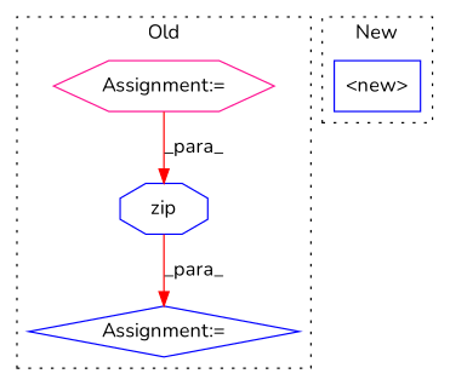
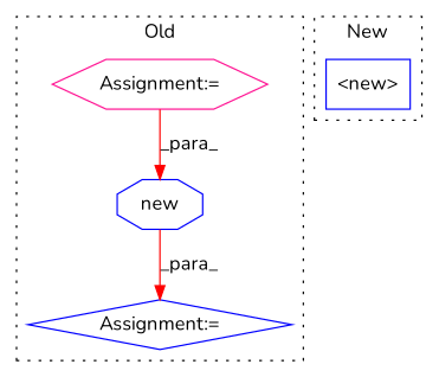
  digraph {
    fontname=Nunito
    node [a=7 l=1 color=blue fontname=Nunito]
    edge [color=red fontname=Nunito]
-   n1 [a=32 l="4,1" label=zip s="1189,1217" shape=octagon]
+   n1 [a=32 l="4,1" label=new s="1189,1217" shape=octagon]
    n2 [label="Assignment:=" s=1092 shape=hexagon color=deeppink]
    n3 [label="Assignment:=" s=1183 shape=diamond]
    n4 [a=14 l=30 label="<new>" s=99 shape=box]
    subgraph cluster_1 {
      label=Old
      style=dotted
      n1
      n2
      n3
    }
    subgraph cluster_2 {
      label=New
      style=dotted
      n4
    }
    n1 -> n3 [label=_para_]
    n2 -> n1 [label=_para_]
  }
